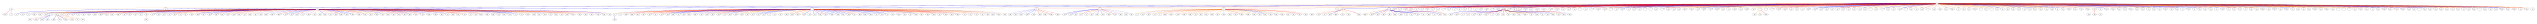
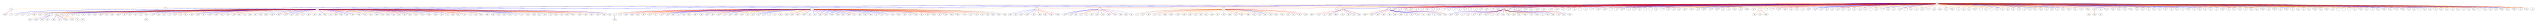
  graph {
    fontname="Liberation Sans"
    node [fontname="Liberation Sans" shape=diamond]
    edge [color=darkorange fontname="Liberation Sans" style=solid]
    1 [shape=hexagon]
    86
    98
    470
    87 [shape=hexagon]
    357 [shape=hexagon]
    9 [shape=hexagon]
    6
    257
    2 [shape=hexagon]
    258
    261 [shape=ellipse]
    263 [shape=hexagon]
    10 [shape=hexagon]
    12
    13 [shape=ellipse]
    15 [shape=hexagon]
    16
    17 [shape=hexagon]
    28 [shape=hexagon]
    35
    292 [shape=hexagon]
    295
    40 [shape=hexagon]
    297 [shape=hexagon]
    303
    48 [shape=ellipse]
    50
    52
    55 [shape=ellipse]
    56
    312
    316 [shape=hexagon]
    62 [shape=ellipse]
    63 [shape=hexagon]
    66
    68 [shape=hexagon]
    74
    332
    339 [shape=hexagon]
    84
    341
    342
    347 [shape=hexagon]
    93
    349 [shape=hexagon]
    351 [shape=hexagon]
    97 [shape=ellipse]
    353 [shape=ellipse]
    355 [shape=ellipse]
    356 [shape=ellipse]
    358 [shape=hexagon]
    103
    364
    366
    112 [shape=hexagon]
    371 [shape=ellipse]
    372 [shape=hexagon]
    120
    121 [shape=ellipse]
    378 [shape=ellipse]
    379 [shape=ellipse]
    392 [shape=ellipse]
    138 [shape=ellipse]
    394 [shape=hexagon]
    396 [shape=ellipse]
    403
    405
    151 [shape=hexagon]
    407 [shape=ellipse]
    413
    164 [shape=ellipse]
    423 [shape=hexagon]
    425 [shape=ellipse]
    427 [shape=hexagon]
    428 [shape=ellipse]
    429 [shape=ellipse]
    178
    183
    184
    185
    441 [shape=hexagon]
    442 [shape=hexagon]
    188 [shape=ellipse]
    192 [shape=hexagon]
    200
    202 [shape=ellipse]
    204 [shape=ellipse]
    205 [shape=hexagon]
    462
    208 [shape=ellipse]
    210 [shape=hexagon]
    214 [shape=hexagon]
    217 [shape=hexagon]
    473 [shape=ellipse]
    475
    221
    223 [shape=ellipse]
    479 [shape=ellipse]
    224 [shape=hexagon]
    226 [shape=hexagon]
    229 [shape=hexagon]
    231 [shape=ellipse]
    233 [shape=hexagon]
    237
    493
    495 [shape=ellipse]
    250
    251
    253 [shape=ellipse]
    254 [shape=ellipse]
    419 [shape=ellipse]
    278
    265 [shape=ellipse]
    29
    449
    467 [shape=hexagon]
    199
    58
    279 [shape=ellipse]
    491 [shape=hexagon]
    452 [shape=ellipse]
    7 [shape=hexagon]
    3 [shape=hexagon]
    259
    388 [shape=hexagon]
    401 [shape=hexagon]
    18
    147
    21 [shape=ellipse]
    277
    406 [shape=hexagon]
    408 [shape=ellipse]
    25 [shape=ellipse]
    153 [shape=ellipse]
    281 [shape=hexagon]
    156
    284 [shape=hexagon]
    412 [shape=hexagon]
    158 [shape=ellipse]
    286
    414 [shape=ellipse]
    159 [shape=ellipse]
    418
    36
    39 [shape=hexagon]
    167 [shape=hexagon]
    424 [shape=hexagon]
    42 [shape=hexagon]
    47 [shape=hexagon]
    175 [shape=ellipse]
    431
    308 [shape=hexagon]
    181 [shape=ellipse]
    310
    59
    448 [shape=ellipse]
    65 [shape=hexagon]
    193 [shape=hexagon]
    327 [shape=hexagon]
    328
    329 [shape=ellipse]
    457 [shape=ellipse]
    458 [shape=hexagon]
    76
    335 [shape=ellipse]
    209 [shape=hexagon]
    340 [shape=hexagon]
    85 [shape=ellipse]
    213 [shape=ellipse]
    89
    92
    476
    477 [shape=ellipse]
    94
    478 [shape=hexagon]
    95
    102
    362 [shape=hexagon]
    107 [shape=hexagon]
    108
    492 [shape=hexagon]
    494
    114
    242 [shape=ellipse]
    115
    243 [shape=ellipse]
    499 [shape=ellipse]
    118 [shape=ellipse]
    124
    125 [shape=ellipse]
    8
    11 [shape=hexagon]
    14 [shape=hexagon]
    19 [shape=hexagon]
    20 [shape=ellipse]
    23
    24 [shape=hexagon]
    26
    27 [shape=ellipse]
    30
    31
    32 [shape=ellipse]
    33 [shape=ellipse]
    34
    41 [shape=hexagon]
    43 [shape=ellipse]
    44
    45 [shape=ellipse]
    46 [shape=ellipse]
    51 [shape=ellipse]
    53 [shape=hexagon]
    57 [shape=hexagon]
    64 [shape=ellipse]
    67
    69
    71
    80
    82
    83
    88 [shape=hexagon]
    96 [shape=ellipse]
    99
    101 [shape=hexagon]
    104
    105
    106
    109
    110 [shape=hexagon]
    113 [shape=hexagon]
    116 [shape=hexagon]
    117 [shape=hexagon]
    119 [shape=ellipse]
    122
    123
    126
    127 [shape=hexagon]
    131 [shape=ellipse]
    132
    136 [shape=hexagon]
    137 [shape=hexagon]
    140 [shape=ellipse]
    141 [shape=hexagon]
    142 [shape=hexagon]
    143 [shape=ellipse]
    144
    145 [shape=hexagon]
    148 [shape=ellipse]
    149 [shape=ellipse]
    150
    152
    154 [shape=hexagon]
    155
    157
    160
    161 [shape=ellipse]
    163 [shape=hexagon]
    165
    166 [shape=hexagon]
    168
    169
    171
    172 [shape=ellipse]
    177
    179
    180
    186 [shape=hexagon]
    187 [shape=hexagon]
    189 [shape=ellipse]
    190
    191
    194 [shape=hexagon]
    195 [shape=hexagon]
    197 [shape=ellipse]
    198 [shape=ellipse]
    207 [shape=hexagon]
    215 [shape=hexagon]
    218 [shape=hexagon]
    219 [shape=ellipse]
    220 [shape=hexagon]
    222 [shape=ellipse]
    225 [shape=hexagon]
    227
    232 [shape=ellipse]
    234 [shape=hexagon]
    236
    241 [shape=hexagon]
    244 [shape=ellipse]
    245 [shape=ellipse]
    246 [shape=hexagon]
    247
    248 [shape=ellipse]
    249
    252 [shape=hexagon]
    255
    260 [shape=hexagon]
    262 [shape=ellipse]
    267 [shape=ellipse]
    270
    271 [shape=ellipse]
    272 [shape=ellipse]
    274 [shape=ellipse]
    276 [shape=hexagon]
    282 [shape=ellipse]
    283 [shape=ellipse]
    285 [shape=hexagon]
    287 [shape=hexagon]
    288 [shape=ellipse]
    290 [shape=ellipse]
    293 [shape=hexagon]
    294 [shape=hexagon]
    296 [shape=hexagon]
    298 [shape=ellipse]
    299 [shape=hexagon]
    300 [shape=hexagon]
    302
    304 [shape=hexagon]
    305
    306
    307
    309 [shape=ellipse]
    314
    318
    320 [shape=hexagon]
    321 [shape=hexagon]
    322
    325 [shape=hexagon]
    330 [shape=hexagon]
    331 [shape=hexagon]
    333 [shape=hexagon]
    334 [shape=ellipse]
    336
    338 [shape=ellipse]
    343 [shape=hexagon]
    345 [shape=ellipse]
    350
    352 [shape=ellipse]
    354 [shape=hexagon]
    359 [shape=ellipse]
    363 [shape=hexagon]
    367 [shape=hexagon]
    369
    373 [shape=hexagon]
    374 [shape=hexagon]
    375 [shape=hexagon]
    377 [shape=hexagon]
    380 [shape=hexagon]
    384 [shape=ellipse]
    385
    386 [shape=ellipse]
    387
    391 [shape=ellipse]
    393
    397 [shape=hexagon]
    398 [shape=ellipse]
    400 [shape=hexagon]
    402 [shape=ellipse]
    409
    410 [shape=ellipse]
    415
    416 [shape=ellipse]
    417 [shape=ellipse]
    421 [shape=hexagon]
    422 [shape=hexagon]
    426 [shape=ellipse]
    430
    432 [shape=hexagon]
    434 [shape=hexagon]
    435 [shape=hexagon]
    436
    438 [shape=hexagon]
    440
    443
    445 [shape=ellipse]
    446 [shape=ellipse]
    447 [shape=ellipse]
    450 [shape=ellipse]
    454 [shape=ellipse]
    456 [shape=hexagon]
    459 [shape=hexagon]
    460 [shape=hexagon]
    461 [shape=hexagon]
    464 [shape=ellipse]
    465 [shape=ellipse]
    466 [shape=ellipse]
    468 [shape=hexagon]
    474 [shape=ellipse]
    480 [shape=hexagon]
    481 [shape=ellipse]
    482 [shape=hexagon]
    483
    485 [shape=hexagon]
    486
    489 [shape=hexagon]
    490
    498 [shape=ellipse]
    196 [shape=ellipse]
    324 [shape=ellipse]
    437 [shape=hexagon]
    134
    326
    365 [shape=hexagon]
    238 [shape=ellipse]
    239
    399
    129
    323 [shape=ellipse]
    100 [shape=ellipse]
    37 [shape=ellipse]
    72 [shape=hexagon]
    264 [shape=ellipse]
    139 [shape=hexagon]
    235 [shape=hexagon]
    268
    78
    469 [shape=hexagon]
    472 [shape=ellipse]
    61
    0 [shape=ellipse]
    256 [shape=hexagon]
    130
    451 [shape=ellipse]
    4 [shape=ellipse]
    389 [shape=ellipse]
    135
    266
    203
    463 [shape=ellipse]
    273 [shape=ellipse]
    337 [shape=ellipse]
    212 [shape=hexagon]
    404 [shape=hexagon]
    22
    344
    346 [shape=hexagon]
    411 [shape=hexagon]
    289
    228
    420 [shape=hexagon]
    38 [shape=ellipse]
    230 [shape=ellipse]
    360 [shape=hexagon]
    301 [shape=hexagon]
    240
    370 [shape=ellipse]
    54 [shape=hexagon]
    376
    444 [shape=hexagon]
    496
    439
    471 [shape=ellipse]
    216 [shape=hexagon]
    488
    317
    206 [shape=ellipse]
+   111 [shape=ellipse]
    319 [shape=ellipse]
    484
    453
    390 [shape=ellipse]
    455
    487 [shape=ellipse]
    395 [shape=hexagon]
    368 [shape=hexagon]
    49 [shape=hexagon]
    81 [shape=hexagon]
    433
    275 [shape=ellipse]
    280 [shape=hexagon]
    91 [shape=ellipse]
    348 [shape=hexagon]
    176 [shape=ellipse]
    128 [shape=hexagon]
    291
    5 [shape=ellipse]
    70 [shape=ellipse]
    201 [shape=hexagon]
    361
    170
    77 [shape=ellipse]
    173 [shape=hexagon]
    174 [shape=ellipse]
    79
    146 [shape=ellipse]
    211 [shape=ellipse]
    313
    90
    315 [shape=hexagon]
    60 [shape=ellipse]
    381 [shape=ellipse]
    382 [shape=ellipse]
    383 [shape=hexagon]
    133 [shape=ellipse]
    311
    497 [shape=ellipse]
    73
    269
    162 [shape=ellipse]
    182
    75 [shape=hexagon]
    1 -- 86 [color=blue style=bold]
    98 -- 470 [color=red style=bold]
    98 -- 87 [color=blue]
    357 -- 9 [color=blue style=bold]
    6 -- 257
    6 -- 2 [color=blue]
    6 -- 258
    6 -- 261
    6 -- 263 [color=blue style=bold]
    6 -- 10 [style=bold]
    6 -- 12 [style=bold]
    6 -- 13 [color=red style=bold]
    6 -- 15 [color=blue style=bold]
    6 -- 16 [color=blue style=bold]
    6 -- 17 [color=blue]
    6 -- 28 [color=blue]
    6 -- 35
    6 -- 292
    6 -- 295 [color=red style=bold]
    6 -- 40 [color=red]
    6 -- 297
    6 -- 303 [color=red style=bold]
    6 -- 48 [color=blue style=bold]
    6 -- 50 [style=bold]
    6 -- 52 [color=blue]
    6 -- 55 [style=bold]
    6 -- 56 [color=red]
    6 -- 312 [color=blue style=bold]
    6 -- 316
    6 -- 62 [color=blue]
    6 -- 63 [color=red style=bold]
    6 -- 66 [color=red style=bold]
    6 -- 68 [style=bold]
    6 -- 74
    6 -- 332 [color=red]
    6 -- 339 [color=blue style=bold]
    6 -- 84 [color=blue]
    6 -- 341 [color=blue style=bold]
    6 -- 342 [color=red style=bold]
    6 -- 347 [color=blue]
    6 -- 93 [style=bold]
    6 -- 349 [color=red style=bold]
    6 -- 351 [color=red]
    6 -- 97
    6 -- 353
    6 -- 355 [color=blue]
    6 -- 356
    6 -- 358 [color=blue]
    6 -- 103 [color=blue]
    6 -- 364 [color=red style=bold]
    6 -- 366 [color=blue style=bold]
    6 -- 112 [color=blue style=bold]
    6 -- 371 [color=red style=bold]
    6 -- 372 [color=blue]
    6 -- 120 [color=red]
    6 -- 121 [style=bold]
    6 -- 378
    6 -- 379 [color=blue style=bold]
    6 -- 392 [color=red]
    6 -- 138 [color=red]
    6 -- 394 [color=red style=bold]
    6 -- 396 [color=blue style=bold]
    6 -- 403 [color=blue style=bold]
    6 -- 405 [color=red]
    6 -- 151 [color=red style=bold]
    6 -- 407
    6 -- 413 [style=bold]
    6 -- 164 [color=blue style=bold]
    6 -- 423 [style=bold]
    6 -- 425 [color=blue]
    6 -- 427 [color=red style=bold]
    6 -- 428 [color=red style=bold]
    6 -- 429 [color=blue style=bold]
    6 -- 178 [style=bold]
    6 -- 183 [color=red style=bold]
    6 -- 184 [color=blue]
    6 -- 185 [color=blue]
    6 -- 441
    6 -- 442 [color=blue style=bold]
    6 -- 188
    6 -- 192 [color=red style=bold]
    6 -- 200 [color=red style=bold]
    6 -- 202
    6 -- 204 [color=red]
    6 -- 205 [color=red style=bold]
    6 -- 462
    6 -- 208 [color=red]
    6 -- 210 [color=blue]
    6 -- 214 [style=bold]
    6 -- 217 [color=blue style=bold]
    6 -- 473 [color=blue style=bold]
    6 -- 475 [color=blue]
    6 -- 221 [color=red]
    6 -- 223
    6 -- 479
    6 -- 224 [color=blue]
    6 -- 226
    6 -- 229 [color=blue]
    6 -- 231
    6 -- 233 [style=bold]
    6 -- 237 [color=red style=bold]
    6 -- 493
    6 -- 495 [color=red]
    6 -- 250
    6 -- 251 [color=red]
    6 -- 253 [color=blue style=bold]
    6 -- 254 [color=red]
    10 -- 419 [color=red]
    10 -- 278 [color=blue]
    10 -- 265 [color=blue style=bold]
    10 -- 29 [color=blue]
    12 -- 449 [color=blue style=bold]
    12 -- 467 [color=red style=bold]
    12 -- 199 [color=blue style=bold]
    12 -- 58 [style=bold]
    13 -- 279 [color=red]
    13 -- 491
    56 -- 452 [color=red]
    7 -- 1 [style=bold]
    7 -- 3 [color=blue]
    7 -- 259 [color=red]
    7 -- 388 [color=red style=bold]
    7 -- 401 [color=red]
    7 -- 18 [style=bold]
    7 -- 147 [color=red style=bold]
    7 -- 21 [color=red]
    7 -- 277 [color=red style=bold]
    7 -- 406 [color=blue style=bold]
    7 -- 408 [color=blue style=bold]
    7 -- 25 [color=blue style=bold]
    7 -- 153 [color=red]
    7 -- 281
    7 -- 156 [color=blue]
    7 -- 284 [color=red]
    7 -- 412 [color=blue]
    7 -- 158 [style=bold]
    7 -- 286 [color=red style=bold]
    7 -- 414 [color=blue]
    7 -- 159 [color=blue style=bold]
    7 -- 418 [style=bold]
    7 -- 36 [style=bold]
    7 -- 39 [style=bold]
    7 -- 167 [color=blue]
    7 -- 424 [color=blue style=bold]
    7 -- 42 [color=blue style=bold]
    7 -- 47
    7 -- 175
    7 -- 431
    7 -- 308 [style=bold]
    7 -- 181 [color=red style=bold]
    7 -- 310 [style=bold]
    7 -- 59 [color=blue style=bold]
    7 -- 448 [color=red]
    7 -- 65 [color=blue style=bold]
    7 -- 193 [color=blue style=bold]
    7 -- 327 [color=red style=bold]
    7 -- 328 [color=blue style=bold]
    7 -- 329 [color=blue style=bold]
    7 -- 457 [color=blue style=bold]
    7 -- 458 [color=blue style=bold]
    7 -- 76 [color=red style=bold]
    7 -- 335
    7 -- 209 [color=red]
    7 -- 340 [color=blue style=bold]
    7 -- 85 [color=blue]
    7 -- 213 [color=blue style=bold]
    7 -- 89 [color=blue style=bold]
    7 -- 92
    7 -- 476 [color=blue]
    7 -- 477 [color=red]
    7 -- 94
    7 -- 478 [color=blue style=bold]
    7 -- 95 [style=bold]
    7 -- 102
    7 -- 362 [color=red style=bold]
    7 -- 107 [style=bold]
    7 -- 108 [color=red style=bold]
    7 -- 492 [color=red]
    7 -- 494 [color=red style=bold]
    7 -- 114
    7 -- 242 [style=bold]
    7 -- 115 [color=red]
    7 -- 243 [color=red]
    7 -- 499 [style=bold]
    7 -- 118
    7 -- 124 [color=blue]
    7 -- 125
    8 -- 98
    8 -- 357 [color=blue style=bold]
    8 -- 6 [color=blue style=bold]
    8 -- 7
    8 -- 11 [color=red]
    8 -- 14
    8 -- 19 [color=red]
    8 -- 20 [style=bold]
    8 -- 23 [color=blue style=bold]
    8 -- 24 [color=blue]
    8 -- 26 [color=red style=bold]
    8 -- 27 [color=red style=bold]
    8 -- 30 [color=red style=bold]
    8 -- 31
    8 -- 32 [color=red style=bold]
    8 -- 33 [color=red style=bold]
    8 -- 34 [color=red]
    8 -- 41 [color=blue]
    8 -- 43 [color=red style=bold]
    8 -- 44 [color=blue style=bold]
    8 -- 45 [color=blue style=bold]
    8 -- 46 [color=red style=bold]
    8 -- 51
    8 -- 53 [color=red style=bold]
    8 -- 57 [style=bold]
    8 -- 64 [color=blue]
    8 -- 67
    8 -- 69 [color=red]
    8 -- 71 [color=blue style=bold]
    8 -- 80
    8 -- 82 [style=bold]
    8 -- 83 [color=blue style=bold]
    8 -- 88 [color=red style=bold]
    8 -- 96 [color=blue]
    8 -- 99 [color=red style=bold]
    8 -- 101 [color=red]
    8 -- 104 [color=blue]
    8 -- 105
    8 -- 106 [color=red style=bold]
    8 -- 109 [color=red]
    8 -- 110 [color=red style=bold]
    8 -- 113 [color=red style=bold]
    8 -- 116
    8 -- 117 [color=blue]
    8 -- 119 [color=blue]
    8 -- 122 [color=red style=bold]
    8 -- 123 [color=blue]
    8 -- 126 [style=bold]
    8 -- 127 [color=red style=bold]
    8 -- 131 [color=blue style=bold]
    8 -- 132 [color=blue style=bold]
    8 -- 136 [color=red style=bold]
    8 -- 137 [color=blue style=bold]
    8 -- 140
    8 -- 141 [color=blue]
    8 -- 142
    8 -- 143 [color=blue]
    8 -- 144 [color=red style=bold]
    8 -- 145 [color=red]
    8 -- 148 [color=red]
    8 -- 149
    8 -- 150 [style=bold]
    8 -- 152 [style=bold]
    8 -- 154 [color=blue style=bold]
    8 -- 155 [color=blue]
    8 -- 157 [color=blue style=bold]
    8 -- 160 [color=red style=bold]
    8 -- 161
    8 -- 163
    8 -- 165
    8 -- 166 [color=blue]
    8 -- 168
    8 -- 169 [style=bold]
    8 -- 171
    8 -- 172 [color=blue]
    8 -- 177 [color=red style=bold]
    8 -- 179 [color=red style=bold]
    8 -- 180 [color=red]
    8 -- 186 [color=red]
    8 -- 187
    8 -- 189 [color=blue]
    8 -- 190 [color=blue]
    8 -- 191 [color=blue style=bold]
    8 -- 194 [color=blue style=bold]
    8 -- 195 [color=blue]
    8 -- 197 [color=red]
    8 -- 198 [color=red style=bold]
    8 -- 207 [color=red style=bold]
    8 -- 215
    8 -- 218
    8 -- 219 [color=blue]
    8 -- 220 [style=bold]
    8 -- 222
    8 -- 225 [style=bold]
    8 -- 227 [color=blue style=bold]
    8 -- 232
    8 -- 234
    8 -- 236 [color=blue style=bold]
    8 -- 241 [color=red style=bold]
    8 -- 244
    8 -- 245
    8 -- 246 [color=red style=bold]
    8 -- 247 [style=bold]
    8 -- 248 [color=blue]
    8 -- 249 [color=red]
    8 -- 252
    8 -- 255 [color=red]
    8 -- 260 [style=bold]
    8 -- 262
    8 -- 267
    8 -- 270 [color=red]
    8 -- 271 [style=bold]
    8 -- 272 [style=bold]
    8 -- 274 [style=bold]
    8 -- 276 [style=bold]
    8 -- 282 [color=blue style=bold]
    8 -- 283
    8 -- 285 [color=red]
    8 -- 287 [style=bold]
    8 -- 288 [color=red]
    8 -- 290 [color=blue]
    8 -- 293 [color=blue style=bold]
    8 -- 294 [style=bold]
    8 -- 296 [style=bold]
    8 -- 298 [style=bold]
    8 -- 299 [color=blue style=bold]
    8 -- 300 [color=blue]
    8 -- 302 [color=red]
    8 -- 304 [color=red]
    8 -- 305 [color=red]
    8 -- 306 [color=red]
    8 -- 307 [style=bold]
    8 -- 309 [color=red]
    8 -- 314 [color=blue style=bold]
    8 -- 318 [color=red]
    8 -- 320 [color=red style=bold]
    8 -- 321 [color=red]
    8 -- 322 [color=blue]
    8 -- 325
    8 -- 330 [style=bold]
    8 -- 331 [color=blue]
    8 -- 333 [style=bold]
    8 -- 334 [color=blue]
    8 -- 336 [color=blue]
    8 -- 338 [color=blue]
    8 -- 343 [color=red style=bold]
    8 -- 345 [color=blue]
    8 -- 350 [color=blue]
    8 -- 352 [color=blue]
    8 -- 354 [color=blue style=bold]
    8 -- 359 [color=red]
    8 -- 363 [color=red]
    8 -- 367
    8 -- 369 [color=blue]
    8 -- 373 [color=blue]
    8 -- 374 [color=red]
    8 -- 375 [color=red style=bold]
    8 -- 377
    8 -- 380
    8 -- 384 [color=red style=bold]
    8 -- 385 [style=bold]
    8 -- 386
    8 -- 387 [color=blue]
    8 -- 391 [style=bold]
    8 -- 393 [color=blue]
    8 -- 397 [color=blue style=bold]
    8 -- 398
    8 -- 400 [color=red]
    8 -- 402 [color=red]
    8 -- 409 [style=bold]
    8 -- 410 [color=blue]
    8 -- 415 [style=bold]
    8 -- 416
    8 -- 417 [style=bold]
    8 -- 421 [style=bold]
    8 -- 422
    8 -- 426 [style=bold]
    8 -- 430 [color=red]
    8 -- 432 [color=red]
    8 -- 434 [style=bold]
    8 -- 435 [color=blue]
    8 -- 436 [color=red]
    8 -- 438 [color=blue style=bold]
    8 -- 440 [color=red style=bold]
    8 -- 443 [color=blue style=bold]
    8 -- 445 [color=red]
    8 -- 446 [color=blue]
    8 -- 447 [color=red style=bold]
    8 -- 450 [color=blue style=bold]
    8 -- 454 [color=red]
    8 -- 456 [color=blue]
    8 -- 459 [color=blue]
    8 -- 460 [style=bold]
    8 -- 461 [style=bold]
    8 -- 464 [color=red]
    8 -- 465 [style=bold]
    8 -- 466
    8 -- 468 [color=red style=bold]
    8 -- 474 [color=blue style=bold]
    8 -- 480 [style=bold]
    8 -- 481
    8 -- 482 [color=red]
    8 -- 483 [color=blue style=bold]
    8 -- 485 [color=blue style=bold]
    8 -- 486
    8 -- 489 [style=bold]
    8 -- 490 [color=red style=bold]
    8 -- 498
    11 -- 196 [color=blue]
    11 -- 324 [color=blue]
    11 -- 437 [color=blue]
    11 -- 134 [color=blue style=bold]
    11 -- 326 [color=blue]
    11 -- 365 [color=red style=bold]
    11 -- 238 [style=bold]
    11 -- 239 [color=red style=bold]
    11 -- 399 [color=red]
    14 -- 129 [color=blue style=bold]
    14 -- 323 [color=blue style=bold]
    14 -- 100
    14 -- 37 [color=red style=bold]
    14 -- 72
    14 -- 264 [color=blue]
    14 -- 139 [color=blue style=bold]
    14 -- 235 [color=red style=bold]
    14 -- 268 [color=blue]
    14 -- 78 [color=red style=bold]
    14 -- 469 [color=blue]
    14 -- 472
    14 -- 61 [color=blue]
    19 -- 0 [style=bold]
    19 -- 256 [color=blue]
    19 -- 130
    19 -- 451 [style=bold]
    19 -- 4 [color=red]
    19 -- 389 [color=red]
    19 -- 135
    19 -- 266 [style=bold]
    19 -- 203 [color=red]
    19 -- 463 [style=bold]
    19 -- 273 [style=bold]
    19 -- 337 [color=red]
    19 -- 212
    19 -- 404
    19 -- 22 [style=bold]
    19 -- 344 [color=blue]
    19 -- 346
    19 -- 411 [style=bold]
    19 -- 289 [color=red style=bold]
    19 -- 228 [style=bold]
    19 -- 420 [style=bold]
    19 -- 38 [color=blue]
    19 -- 230 [color=blue style=bold]
    19 -- 360 [style=bold]
    19 -- 301 [color=blue]
    19 -- 240
    19 -- 370
    19 -- 54
    19 -- 376 [color=red style=bold]
    19 -- 444 [color=red]
    23 -- 496
    23 -- 439 [color=red]
    23 -- 471 [color=red]
    23 -- 216 [color=blue style=bold]
    23 -- 488
    23 -- 317
    23 -- 206 [style=bold]
+   23 -- 111 [color=blue style=bold]
    23 -- 319 [color=red style=bold]
    24 -- 484 [style=bold]
    24 -- 453 [color=blue style=bold]
    24 -- 390 [color=red style=bold]
    24 -- 455 [color=red]
    24 -- 487 [color=red]
    24 -- 395 [color=red style=bold]
    24 -- 368 [color=blue]
    24 -- 49 [color=red]
    24 -- 81
    24 -- 433 [color=blue style=bold]
    24 -- 275 [color=blue]
    24 -- 280
    24 -- 91 [color=blue]
    24 -- 348 [color=blue style=bold]
    30 -- 176 [color=red style=bold]
    82 -- 128 [color=blue style=bold]
    82 -- 291 [color=red]
    82 -- 5 [color=blue]
    82 -- 70 [color=red]
    82 -- 201 [color=blue style=bold]
    82 -- 361
    82 -- 170 [color=red style=bold]
    82 -- 77 [color=blue]
    82 -- 173 [color=red style=bold]
    82 -- 174 [color=blue style=bold]
    82 -- 79 [color=red style=bold]
    82 -- 146 [style=bold]
    82 -- 211 [style=bold]
    82 -- 313 [style=bold]
    82 -- 90 [style=bold]
    82 -- 315 [color=blue]
    82 -- 60 [color=blue]
    82 -- 381 [color=blue]
    82 -- 382 [color=blue style=bold]
    82 -- 383 [style=bold]
    88 -- 133 [color=red style=bold]
    88 -- 311 [color=blue]
    171 -- 497 [style=bold]
    171 -- 73 [style=bold]
    171 -- 269 [color=red style=bold]
    307 -- 162
    307 -- 182 [color=red style=bold]
    307 -- 75
  }
